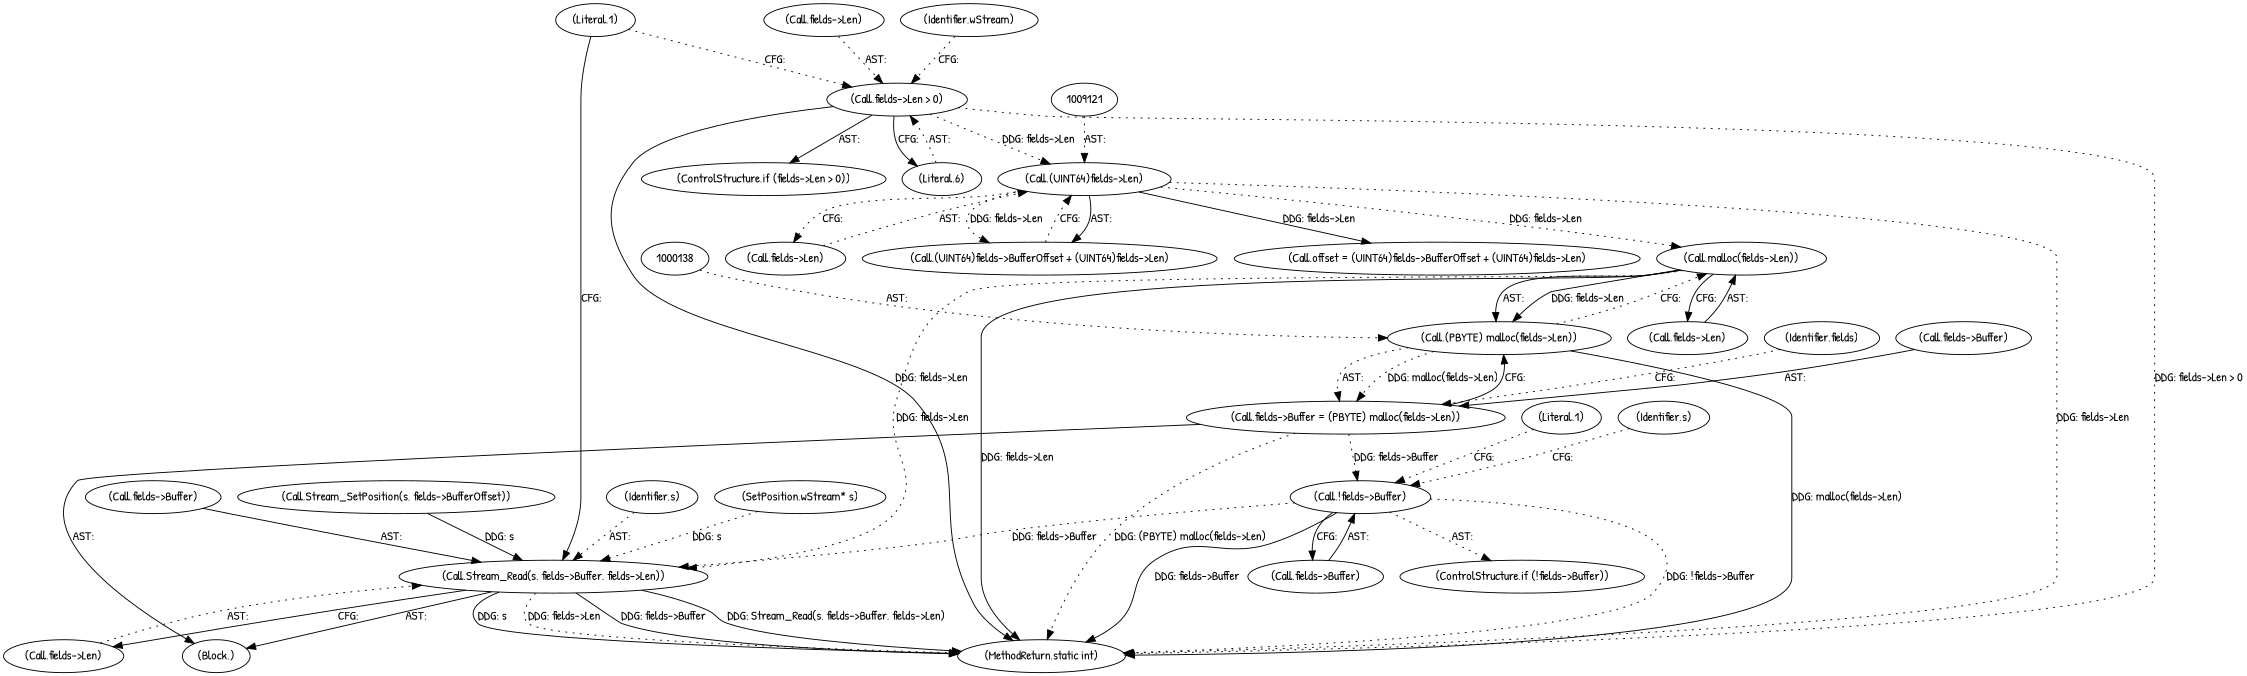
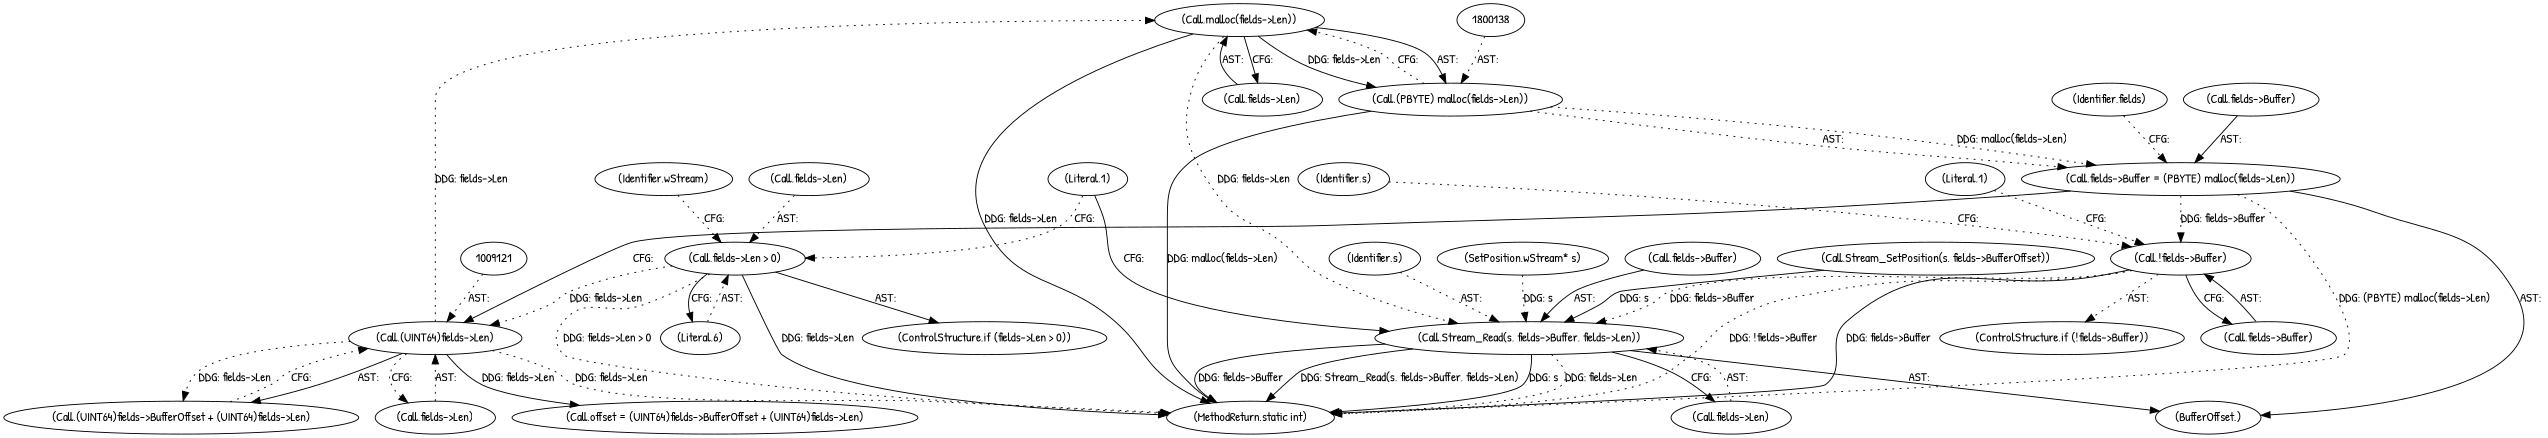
  digraph {
    fontname="Patrick Hand"
    node [fontname="Patrick Hand"]
    edge [fontname="Patrick Hand" style=dotted]
    n1 [label="(Call,malloc(fields->Len))"]
    n2 [label="(Call,(PBYTE) malloc(fields->Len))"]
    n3 [label="(Call,Stream_Read(s, fields->Buffer, fields->Len))"]
    n4 [label="(Call,fields->Len)"]
    n5 [label="(MethodReturn,static int)"]
    n6 [label="(Call,fields->Buffer = (PBYTE) malloc(fields->Len))"]
-   n7 [label="(Block,)"]
+   n7 [label="(BufferOffset,)"]
    n8 [label="(Call,fields->Len)"]
    n9 [label="(Call,(UINT64)fields->Len)"]
    n10 [label="(Call,fields->Len)"]
    n11 [label="(Call,(UINT64)fields->BufferOffset + (UINT64)fields->Len)"]
    n12 [label="(Call,offset = (UINT64)fields->BufferOffset + (UINT64)fields->Len)"]
    n13 [label="(Call,fields->Len > 0)"]
    n14 [label="(ControlStructure,if (fields->Len > 0))"]
    n15 [label="(Literal,6)"]
    n16 [label="(Call,!fields->Buffer)"]
    n17 [label="(ControlStructure,if (!fields->Buffer))"]
    n18 [label="(Call,fields->Buffer)"]
    n19 [label="(Call,fields->Buffer)"]
    n20 [label="(Identifier,wStream)"]
    n21 [label="(Call,fields->Len)"]
    n22 [label="(Identifier,fields)"]
    n23 [label="(Literal,1)"]
    n24 [label="(Call,Stream_SetPosition(s, fields->BufferOffset))"]
    n25 [label="(Literal,1)"]
    n26 [label="(Call,fields->Buffer)"]
    n27 [label="(Identifier,s)"]
    n28 [label="(Identifier,s)"]
    n29 [label="(SetPosition,wStream* s)"]
    n30 [label=1009121]
-   1000138
+   1000138 [label=1800138]
    n1 -> n2 [label="AST: " style=solid]
    n1 -> n2 [label="DDG: fields->Len" style=solid]
    n1 -> n3 [label="DDG: fields->Len"]
    n1 -> n4 [label="CFG: " style=solid]
    n1 -> n5 [label="DDG: fields->Len" style=solid]
    n2 -> n1 [label="CFG: "]
    n2 -> n5 [label="DDG: malloc(fields->Len)" style=solid]
    n2 -> n6 [label="AST: "]
    n2 -> n6 [label="DDG: malloc(fields->Len)"]
    n3 -> n5 [label="DDG: s" style=solid]
    n3 -> n5 [label="DDG: fields->Len"]
    n3 -> n5 [label="DDG: fields->Buffer" style=solid]
    n3 -> n5 [label="DDG: Stream_Read(s, fields->Buffer, fields->Len)" style=solid]
    n3 -> n7 [label="AST: " style=solid]
    n3 -> n8 [label="CFG: " style=solid]
    n4 -> n1 [label="AST: " style=solid]
-   n6 -> n2 [label="CFG: " style=solid]
+   n6 -> n9 [label="CFG: " style=solid]
    n6 -> n5 [label="DDG: (PBYTE) malloc(fields->Len)"]
    n6 -> n7 [label="AST: " style=solid]
    n6 -> n16 [label="DDG: fields->Buffer"]
    n8 -> n3 [label="AST: "]
    n9 -> n1 [label="DDG: fields->Len"]
    n9 -> n5 [label="DDG: fields->Len"]
    n9 -> n10 [label="CFG: "]
    n9 -> n11 [label="AST: " style=solid]
    n9 -> n11 [label="DDG: fields->Len"]
    n9 -> n12 [label="DDG: fields->Len" style=solid]
    n10 -> n9 [label="AST: "]
    n11 -> n9 [label="CFG: "]
    n13 -> n5 [label="DDG: fields->Len > 0"]
    n13 -> n5 [label="DDG: fields->Len" style=solid]
    n13 -> n9 [label="DDG: fields->Len"]
    n13 -> n14 [label="AST: " style=solid]
    n13 -> n15 [label="CFG: " style=solid]
    n15 -> n13 [label="AST: "]
    n16 -> n3 [label="DDG: fields->Buffer"]
    n16 -> n5 [label="DDG: !fields->Buffer"]
    n16 -> n5 [label="DDG: fields->Buffer" style=solid]
    n16 -> n17 [label="AST: "]
    n16 -> n18 [label="CFG: " style=solid]
    n18 -> n16 [label="AST: " style=solid]
    n19 -> n3 [label="AST: " style=solid]
    n20 -> n13 [label="CFG: "]
    n21 -> n13 [label="AST: "]
    n22 -> n6 [label="CFG: "]
    n23 -> n16 [label="CFG: "]
    n24 -> n3 [label="DDG: s" style=solid]
    n25 -> n3 [label="CFG: " style=solid]
    n25 -> n13 [label="CFG: "]
    n26 -> n6 [label="AST: " style=solid]
    n27 -> n16 [label="CFG: "]
    n28 -> n3 [label="AST: "]
    n29 -> n3 [label="DDG: s"]
    n30 -> n9 [label="AST: "]
    1000138 -> n2 [label="AST: "]
  }
